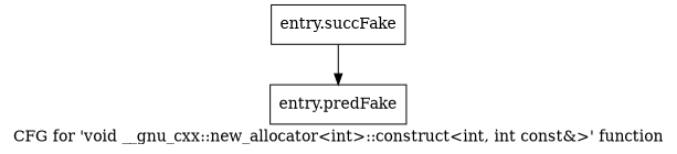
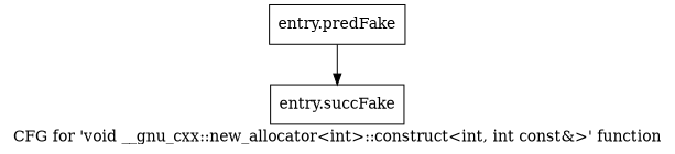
  digraph {
    label="CFG for 'void __gnu_cxx::new_allocator\<int\>::construct\<int, int const&\>' function"
    node [shape=record]
    n1 [label="{entry.predFake}"]
    n2 [filename="/proj/xbuilds/2019.2_0801_1/installs/lin64/Vivado/HEAD/tps/lnx64/gcc-6.2.0/lib/gcc/x86_64-pc-linux-gnu/6.2.0/../../../../include/c++/6.2.0/ext/new_allocator.h" label="{entry.succFake}" linenumber=120]
-   n2 -> n1 [filename="/proj/xbuilds/2019.2_0801_1/installs/lin64/Vivado/HEAD/tps/lnx64/gcc-6.2.0/lib/gcc/x86_64-pc-linux-gnu/6.2.0/../../../../include/c++/6.2.0/ext/new_allocator.h"]
+   n1 -> n2 [filename="/proj/xbuilds/2019.2_0801_1/installs/lin64/Vivado/HEAD/tps/lnx64/gcc-6.2.0/lib/gcc/x86_64-pc-linux-gnu/6.2.0/../../../../include/c++/6.2.0/ext/new_allocator.h"]
  }
